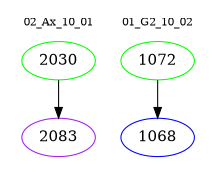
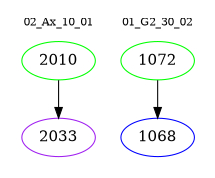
  digraph {
    node [color=green]
    edge [color=black]
-   n1 [label=2030]
-   n2 [color=purple label=2083]
+   n1 [label=2010]
+   n2 [color=purple label=2033]
    n3 [label=1072]
    n4 [color=blue label=1068]
    subgraph cluster_1 {
      color=white
      fontsize=10
      label="02_Ax_10_01"
      n1
      n2
    }
    subgraph cluster_2 {
      color=white
      fontsize=10
-     label="01_G2_10_02"
+     label="01_G2_30_02"
      n3
      n4
    }
    n1 -> n2
    n3 -> n4
  }
